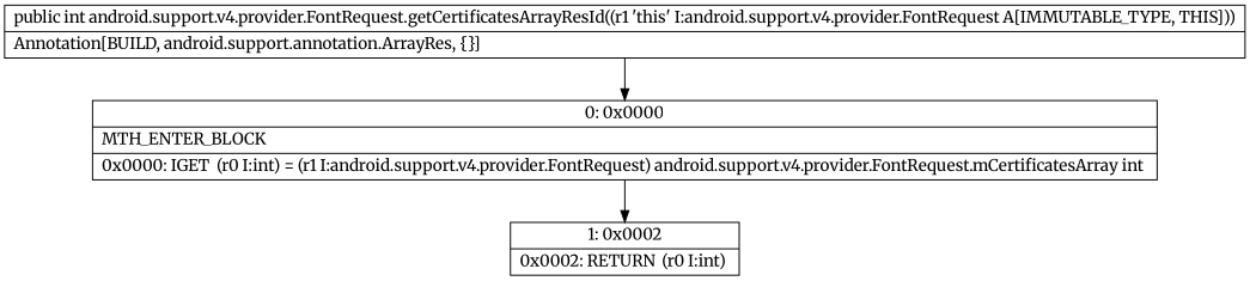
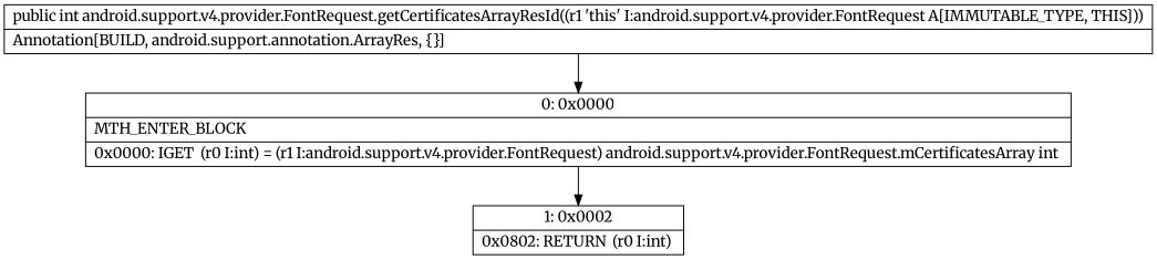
  digraph {
    fontname=Merriweather
    node [shape=record fontname=Merriweather]
    edge [fontname=Merriweather]
    n1 [label="{0\:\ 0x0000|MTH_ENTER_BLOCK\l|0x0000: IGET  (r0 I:int) = (r1 I:android.support.v4.provider.FontRequest) android.support.v4.provider.FontRequest.mCertificatesArray int \l}"]
-   n2 [label="{1\:\ 0x0002|0x0002: RETURN  (r0 I:int) \l}"]
+   n2 [label="{1\:\ 0x0002|0x0802: RETURN  (r0 I:int) \l}"]
    n3 [label="{public int android.support.v4.provider.FontRequest.getCertificatesArrayResId((r1 'this' I:android.support.v4.provider.FontRequest A[IMMUTABLE_TYPE, THIS]))  | Annotation[BUILD, android.support.annotation.ArrayRes, \{\}]\l}"]
    n1 -> n2
    n3 -> n1
  }
